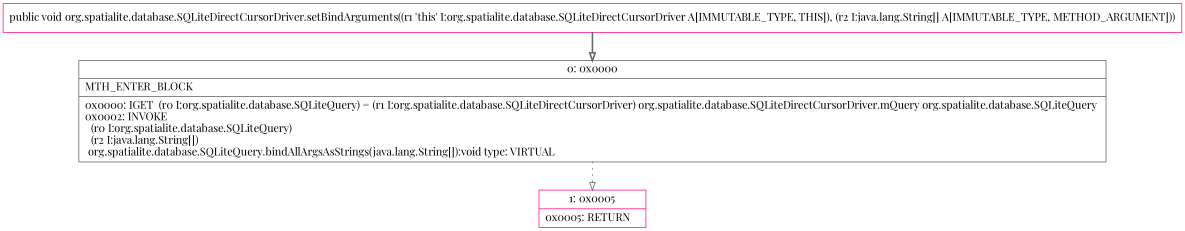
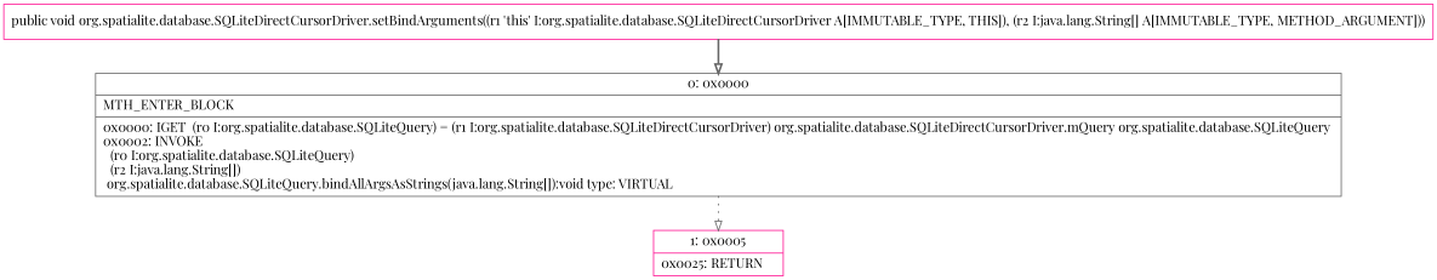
  digraph {
    fontname="Playfair Display"
    node [shape=record color=deeppink fontname="Playfair Display"]
    edge [color=gray40 arrowhead=onormal fontname="Playfair Display"]
    n1 [label="{0\:\ 0x0000|MTH_ENTER_BLOCK\l|0x0000: IGET  (r0 I:org.spatialite.database.SQLiteQuery) = (r1 I:org.spatialite.database.SQLiteDirectCursorDriver) org.spatialite.database.SQLiteDirectCursorDriver.mQuery org.spatialite.database.SQLiteQuery \l0x0002: INVOKE  \l  (r0 I:org.spatialite.database.SQLiteQuery)\l  (r2 I:java.lang.String[])\l org.spatialite.database.SQLiteQuery.bindAllArgsAsStrings(java.lang.String[]):void type: VIRTUAL \l}" color=gray40]
-   n2 [label="{1\:\ 0x0005|0x0005: RETURN   \l}"]
+   n2 [label="{1\:\ 0x0005|0x0025: RETURN   \l}"]
    n3 [label="{public void org.spatialite.database.SQLiteDirectCursorDriver.setBindArguments((r1 'this' I:org.spatialite.database.SQLiteDirectCursorDriver A[IMMUTABLE_TYPE, THIS]), (r2 I:java.lang.String[] A[IMMUTABLE_TYPE, METHOD_ARGUMENT])) }"]
    n1 -> n2 [style=dotted]
    n3 -> n1 [style=bold]
  }
